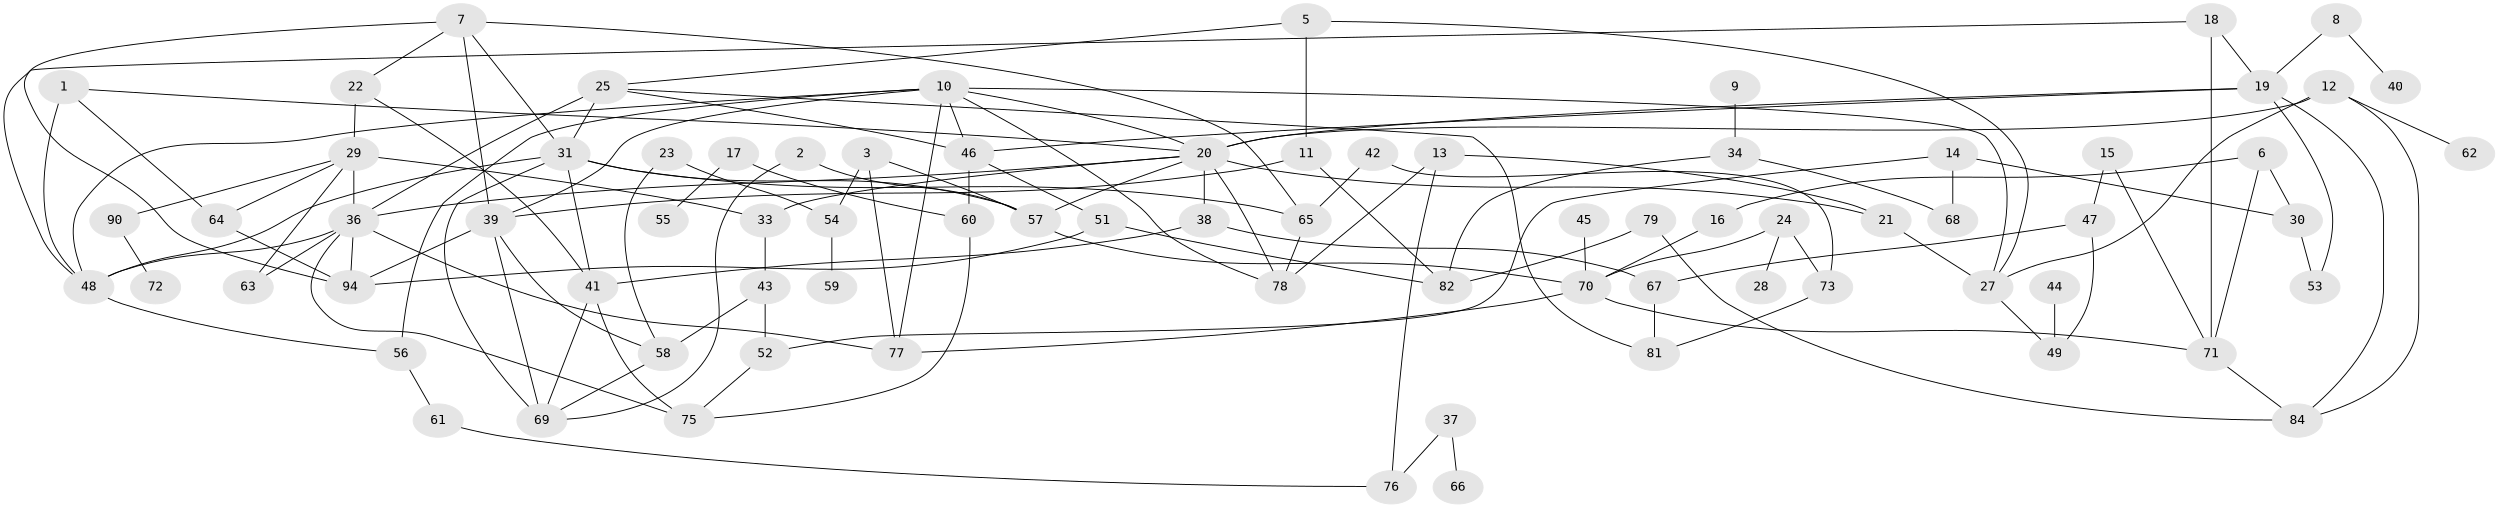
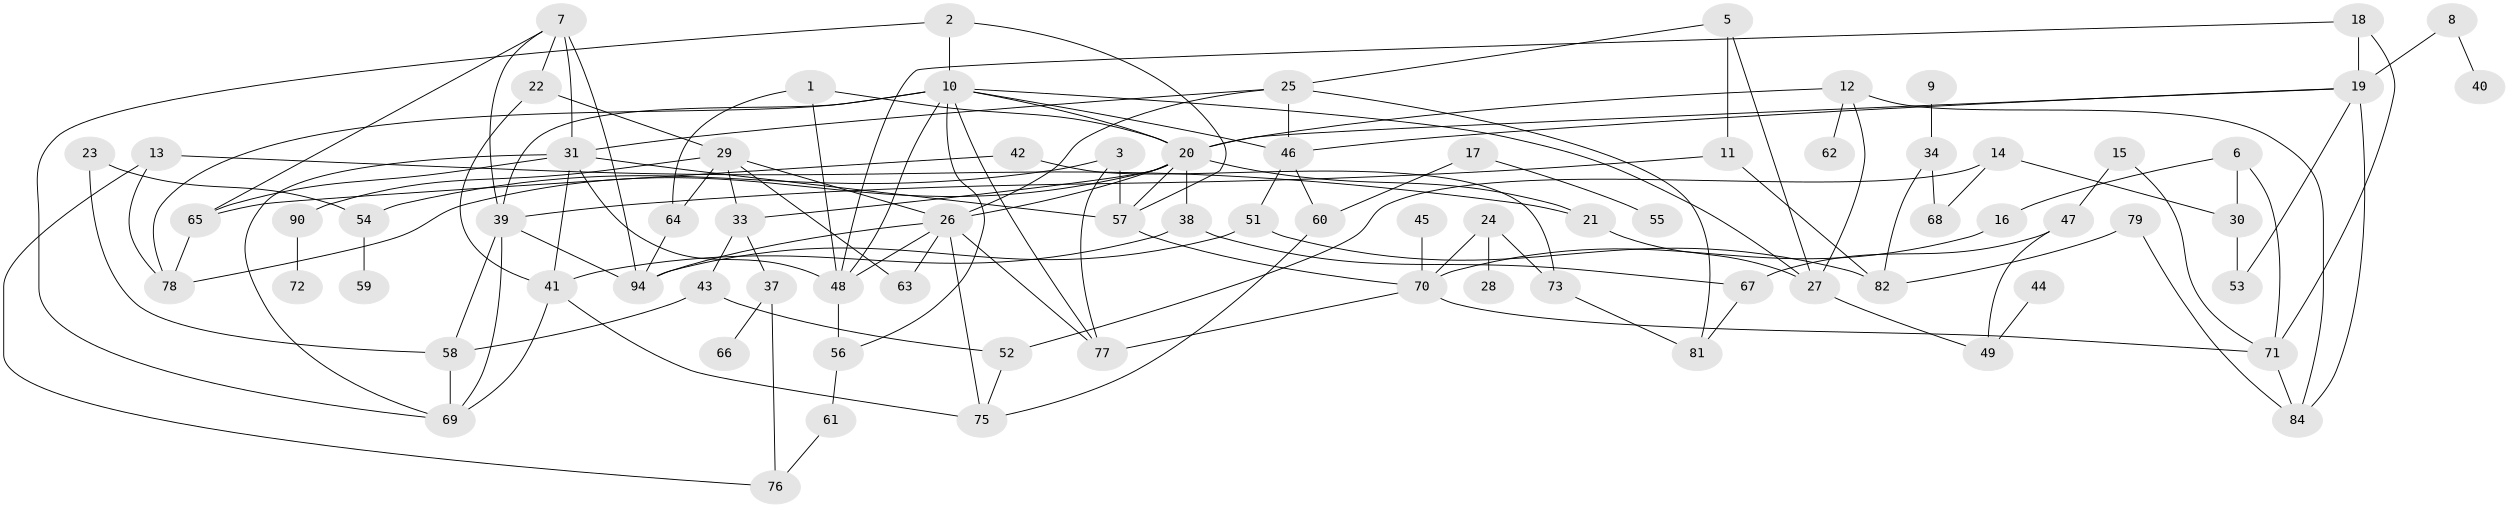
  graph {
    fontname="DejaVu Sans Mono"
    node [color=gray90 fontname="DejaVu Sans Mono" style=filled]
    edge [fontname="DejaVu Sans Mono" weight=1.0]
    1
    20
    48
    64
    57
    78
    21
    33
-   36
+   36 [label=26]
    38
    56
    n12 [label=94]
    2
    10
    69
    77
    27
    39
    46
    70
    60
    75
    3
    54
    59
    52
    5
    11
    25
    82
    31
    81
    49
    6
    16
    30
    71
    53
    n39 [label=84]
    7
    22
    65
    29
    41
    58
    8
    19
    40
    9
    34
    68
    51
    61
    12
    62
    13
    76
    14
    15
    47
    67
    17
    55
    18
    37
    43
    63
    n68 [label=90]
    23
    24
    28
    73
    72
    66
    42
    44
    45
    79
    1 -- 20
    1 -- 48
    1 -- 64
    20 -- 57
    20 -- 78
    20 -- 21
    20 -- 33
    20 -- 36
    20 -- 38
    48 -- 56
    64 -- n12
    57 -- 70
    21 -- 27
+   33 -- 37
    33 -- 43
    36 -- 48 [weight=2.0]
    36 -- n12
    36 -- 77
    36 -- 75
    36 -- 63
    38 -- 41
    38 -- 67
    56 -- 61
    2 -- 57
+   2 -- 10
    2 -- 69
    10 -- 20
    10 -- 48
    10 -- 78
    10 -- 56
    10 -- 77
    10 -- 27
    10 -- 39
    10 -- 46
    27 -- 49
    39 -- n12
    39 -- 69
    39 -- 58
    46 -- 60
    46 -- 51
    70 -- 77
    70 -- 71
    60 -- 75
    3 -- 57
    3 -- 77
    3 -- 54
    54 -- 59
    52 -- 75
    5 -- 27
    5 -- 11
    5 -- 25
    11 -- 39
    11 -- 82
    25 -- 36 [weight=2.0]
    25 -- 46
    25 -- 31
    25 -- 81
    31 -- 48
    31 -- 57
    31 -- 69
    31 -- 65
    31 -- 41
    6 -- 16
    6 -- 30
    6 -- 71
    16 -- 70
    30 -- 53
    71 -- n39
    7 -- n12
    7 -- 39
    7 -- 31 [weight=2.0]
    7 -- 22
    7 -- 65
    22 -- 29 [weight=2.0]
    22 -- 41
    65 -- 78
    29 -- 64
    29 -- 33
    29 -- 36
    29 -- 63
    29 -- n68
    41 -- 69
    41 -- 75
    58 -- 69
    8 -- 19
    8 -- 40
    19 -- 20
    19 -- 46
    19 -- 53
    19 -- n39
    9 -- 34
    34 -- 82
    34 -- 68
    51 -- n12
    51 -- 82
    61 -- 76
    12 -- 20
    12 -- 27
    12 -- n39
    12 -- 62
    13 -- 78
    13 -- 21
    13 -- 76
    14 -- 52
    14 -- 30
    14 -- 68
    15 -- 71
    15 -- 47
    47 -- 49
    47 -- 67
    67 -- 81
    17 -- 60
    17 -- 55
    18 -- 48
    18 -- 71
    18 -- 19
    37 -- 76
    37 -- 66
    43 -- 52
    43 -- 58
    n68 -- 72
    23 -- 54
    23 -- 58
    24 -- 70
    24 -- 28
    24 -- 73
    73 -- 81
    42 -- 65
    42 -- 73
    44 -- 49
    45 -- 70
    79 -- 82
    79 -- n39
  }
